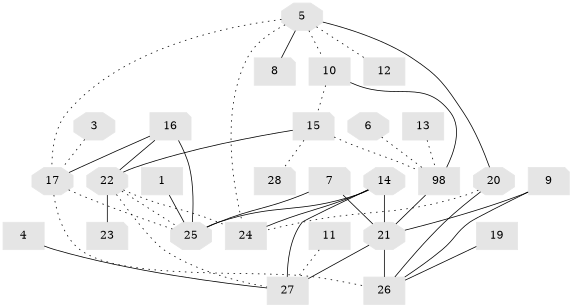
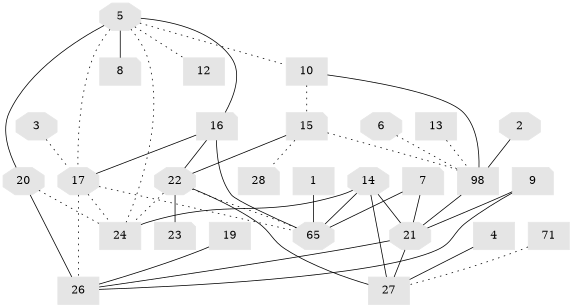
  graph {
    node [color=gray90 shape=box style=filled]
    edge [style=solid weight=1.0]
-   25 [shape=octagon]
+   25 [shape=octagon label=65]
    1
+   2 [shape=octagon]
    n4 [label=98]
    21 [shape=octagon]
    3 [shape=octagon]
    17 [shape=octagon]
    24
    26
    4
    27
    5 [shape=octagon]
    8 [shape=note]
    10
    12
    16 [shape=note]
    20 [shape=octagon]
    15 [shape=note]
    22 [shape=octagon]
    6 [shape=octagon]
    7 [shape=note]
    9 [shape=note]
    28 [shape=note]
-   11
+   11 [label=71]
    13
    14 [shape=octagon]
    23 [shape=note]
    19
    1 -- 25
+   2 -- n4
    n4 -- 21
    21 -- 26
    21 -- 27
    3 -- 17 [style=dotted]
    17 -- 25 [style=dotted]
+   17 -- 24 [style=dotted]
    17 -- 26 [style=dotted weight=3.0]
    4 -- 27
    5 -- 17 [style=dotted weight=2.0]
    5 -- 24 [style=dotted]
    5 -- 8
    5 -- 10 [style=dotted]
    5 -- 12 [style=dotted]
+   5 -- 16
    5 -- 20 [weight=2.0]
    10 -- n4
    10 -- 15 [style=dotted weight=2.0]
    16 -- 25 [weight=2.0]
    16 -- 17
    16 -- 22
    20 -- 24 [style=dotted weight=2.0]
    20 -- 26
    15 -- n4 [style=dotted weight=2.0]
    15 -- 22
    15 -- 28 [style=dotted]
    22 -- 25 [style=dotted weight=2.0]
    22 -- 24 [style=dotted]
-   22 -- 27 [style=dotted]
+   22 -- 27
    22 -- 23
    6 -- n4 [style=dotted]
    7 -- 25
    7 -- 21
    9 -- 21
    9 -- 26
    11 -- 27 [style=dotted]
    13 -- n4 [style=dotted]
    14 -- 25
    14 -- 21 [weight=2.0]
    14 -- 24
    14 -- 27 [weight=2.0]
    19 -- 26
  }
